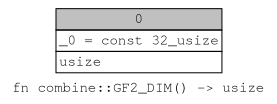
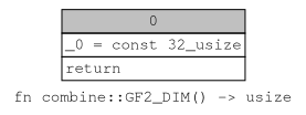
  digraph {
    fontname="Courier, monospace"
    label=<fn combine::GF2_DIM() -&gt; usize<br align="left"/>>
-   n1 [fontname="Courier, monospace" label=<<table border="0" cellborder="1" cellspacing="0"><tr><td bgcolor="gray" align="center" colspan="1">0</td></tr><tr><td align="left" balign="left">_0 = const 32_usize<br/></td></tr><tr><td align="left">usize</td></tr></table>> shape=none]
+   n1 [fontname="Courier, monospace" label=<<table border="0" cellborder="1" cellspacing="0"><tr><td bgcolor="gray" align="center" colspan="1">0</td></tr><tr><td align="left" balign="left">_0 = const 32_usize<br/></td></tr><tr><td align="left">return</td></tr></table>> shape=none]
  }
